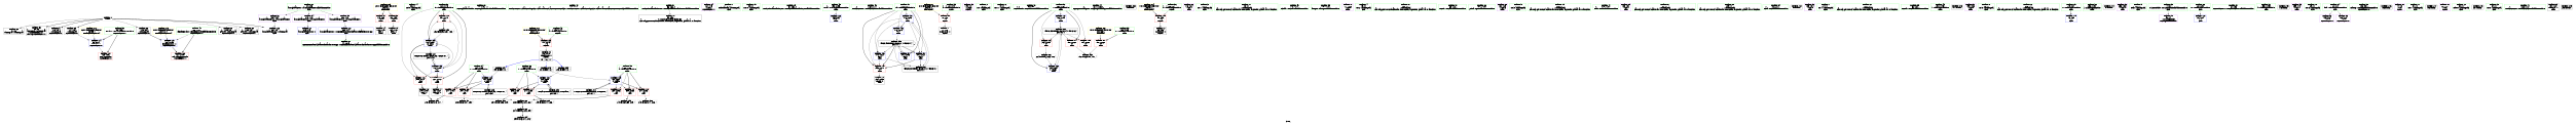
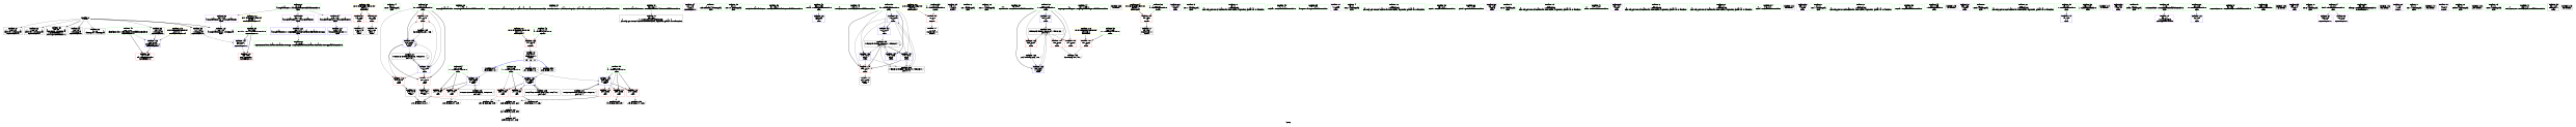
  digraph {
    label=SVFG
    node [color=green shape=record]
    edge [style=solid]
    n1 [color=grey label="{NodeID: 0\nNullPtr}"]
    n2 [color=black label="{NodeID: 62\n2\<--3\ndummyVal\<--dummyVal\n}"]
    n3 [color=black label="{NodeID: 63\n95\<--3\nagg.result\<--dummyVal\n_Z2nsB5cxx11v\n0th arg _Z2nsB5cxx11v }"]
    n4 [color=black label="{NodeID: 64\n116\<--3\n\<--dummyVal\n_Z2nsB5cxx11v\n}"]
    n5 [color=black label="{NodeID: 65\n117\<--3\n\<--dummyVal\n_Z2nsB5cxx11v\n}"]
    n6 [color=black label="{NodeID: 66\n119\<--3\n\<--dummyVal\n_Z2nsB5cxx11v\n}"]
    n7 [color=black label="{NodeID: 67\n125\<--3\nlpad.val\<--dummyVal\n_Z2nsB5cxx11v\n}"]
    n8 [color=black label="{NodeID: 68\n126\<--3\nlpad.val1\<--dummyVal\n_Z2nsB5cxx11v\n}"]
    n9 [color=blue label="{NodeID: 123\n281\<--3\nllvm.global_ctors_2\<--dummyVal\nGlob }" style=dotted]
    n10 [color=blue label="{NodeID: 124\n98\<--117\nexn.slot\<--\n_Z2nsB5cxx11v\n}"]
    n11 [color=blue label="{NodeID: 125\n100\<--119\nehselector.slot\<--\n_Z2nsB5cxx11v\n}"]
    n12 [color=red label="{NodeID: 101\n123\<--98\nexn\<--exn.slot\n_Z2nsB5cxx11v\n}"]
    n13 [color=red label="{NodeID: 102\n124\<--100\nsel\<--ehselector.slot\n_Z2nsB5cxx11v\n}"]
    n14 [color=red label="{NodeID: 97\n175\<--28\n\<--stdin\nmain\n}"]
    n15 [color=black label="{NodeID: 74\n178\<--175\ncall\<--\nmain\n}"]
    n16 [label="{NodeID: 14\n36\<--1\n.str.9\<--dummyObj\nGlob }"]
    n17 [color=grey label="{NodeID: 194\n225 = cmp(224, 226, )\n}"]
    n18 [color=red label="{NodeID: 111\n239\<--166\n\<--a\nmain\n}"]
    n19 [color=grey label="{NodeID: 195\n240 = cmp(239, 209, )\n}"]
    n20 [label="{NodeID: 28\n47\<--48\n__cxx_global_var_init\<--__cxx_global_var_init_field_insensitive\n}"]
    n21 [label="{NodeID: 42\n110\<--111\n_ZNSt7__cxx1112basic_stringIcSt11char_traitsIcESaIcEEC1EPKcRKS3_\<--_ZNSt7__cxx1112basic_stringIcSt11char_traitsIcESaIcEEC1EPKcRKS3__field_insensitive\n}"]
    n22 [label="{NodeID: 56\n168\<--169\nb\<--b_field_insensitive\nmain\n}"]
    n23 [color=red label="{NodeID: 113\n236\<--168\n\<--b\nmain\n}"]
    n24 [color=red label="{NodeID: 114\n244\<--168\n\<--b\nmain\n}"]
    n25 [color=blue label="{NodeID: 130\n168\<--203\nb\<--call6\nmain\n}"]
    n26 [color=grey label="{NodeID: 192\n237 = cmp(236, 209, )\n}"]
    n27 [color=grey label="{NodeID: 189\n245 = cmp(244, 226, )\n}"]
    n28 [color=black label="{NodeID: 205\nMR_24V_2 = PHI(MR_24V_3, MR_24V_1, )\npts\{169 \}\n}"]
    n29 [color=black label="{NodeID: 70\n55\<--56\n\<--_ZNSt8ios_base4InitD1Ev\nCan only get source location for instruction, argument, global var or function.}"]
    n30 [color=purple label="{NodeID: 84\n102\<--15\n\<--.str.2\n_Z2nsB5cxx11v\n}"]
    n31 [label="{NodeID: 1\n7\<--1\n__dso_handle\<--dummyObj\nGlob }"]
    n32 [color=red label="{NodeID: 98\n181\<--33\n\<--stdout\nmain\n}"]
    n33 [color=black label="{NodeID: 75\n184\<--181\ncall1\<--\nmain\n}"]
    n34 [label="{NodeID: 15\n38\<--1\n.str.10\<--dummyObj\nGlob }"]
    n35 [color=red label="{NodeID: 112\n247\<--166\n\<--a\nmain\n}"]
    n36 [color=grey label="{NodeID: 196\n248 = cmp(247, 226, )\n}"]
    n37 [label="{NodeID: 29\n51\<--52\n_ZNSt8ios_base4InitC1Ev\<--_ZNSt8ios_base4InitC1Ev_field_insensitive\n}"]
    n38 [color=blue label="{NodeID: 126\n152\<--20\nretval\<--\nmain\n}"]
    n39 [label="{NodeID: 43\n113\<--114\n_ZNSaIcED1Ev\<--_ZNSaIcED1Ev_field_insensitive\n}"]
    n40 [label="{NodeID: 57\n170\<--171\nok\<--ok_field_insensitive\nmain\n}"]
    n41 [color=red label="{NodeID: 115\n253\<--170\n\<--ok\nmain\n}"]
    n42 [color=blue label="{NodeID: 131\n170\<--206\nok\<--\nmain\n}"]
    n43 [color=blue label="{NodeID: 132\n170\<--212\nok\<--\nmain\n}"]
    n44 [color=blue label="{NodeID: 134\n170\<--206\nok\<--\nmain\n}"]
    n45 [color=blue label="{NodeID: 136\n170\<--212\nok\<--\nmain\n}"]
    n46 [color=blue label="{NodeID: 137\n170\<--212\nok\<--\nmain\n}"]
    n47 [color=black label="{NodeID: 78\n254\<--253\ntobool\<--\nmain\n}"]
    n48 [color=black label="{NodeID: 206\nMR_26V_2 = PHI(MR_26V_10, MR_26V_1, )\npts\{171 \}\n}"]
    n49 [color=black label="{NodeID: 199\nMR_26V_5 = PHI(MR_26V_7, MR_26V_4, )\npts\{171 \}\n}"]
    n50 [color=black label="{NodeID: 71\n71\<--78\n_Z2niv_ret\<--\n_Z2niv\n}"]
    n51 [color=purple label="{NodeID: 85\n145\<--17\n\<--.str.3\n_Z3nllv\n}"]
    n52 [label="{NodeID: 2\n8\<--1\n.str\<--dummyObj\nGlob }"]
    n53 [color=red label="{NodeID: 99\n78\<--72\n\<--a\n_Z2niv\n}"]
    n54 [label="{NodeID: 16\n40\<--1\n.str.11\<--dummyObj\nGlob }"]
    n55 [label="{NodeID: 30\n57\<--58\n__cxa_atexit\<--__cxa_atexit_field_insensitive\n}"]
    n56 [color=yellow label="{NodeID: 210\n10V_1 = ENCHI(MR_10V_0)\npts\{144 \}\nFun[_Z3nllv]}" style=double]
    n57 [color=red label="{NodeID: 103\n147\<--143\n\<--a\n_Z3nllv\n}"]
    n58 [color=black label="{NodeID: 73\n142\<--147\n_Z3nllv_ret\<--\n_Z3nllv\n|{<s0>15|<s1>16|<s2>17}}"]
    n59 [color=black label="{NodeID: 239\n203 = PHI(142, )\n}"]
    n60 [color=black label="{NodeID: 241\n199 = PHI(142, )\n}"]
    n61 [color=black label="{NodeID: 240\n201 = PHI(142, )\n}"]
    n62 [color=blue label="{NodeID: 127\n160\<--188\nt\<--\nmain\n}"]
    n63 [color=black label="{NodeID: 202\nMR_16V_3 = PHI(MR_16V_4, MR_16V_2, )\npts\{161 \}\n}"]
    n64 [color=blue label="{NodeID: 138\n160\<--264\nt\<--inc31\nmain\n}"]
    n65 [color=red label="{NodeID: 104\n190\<--160\n\<--t\nmain\n}"]
    n66 [color=red label="{NodeID: 105\n194\<--160\n\<--t\nmain\n}"]
    n67 [color=red label="{NodeID: 106\n263\<--160\n\<--t\nmain\n}"]
    n68 [color=grey label="{NodeID: 193\n192 = cmp(190, 191, )\n}"]
    n69 [color=grey label="{NodeID: 186\n264 = Binary(263, 188, )\n}"]
    n70 [label="{NodeID: 44\n134\<--135\n__gxx_personality_v0\<--__gxx_personality_v0_field_insensitive\n}"]
    n71 [label="{NodeID: 58\n172\<--173\ni8\<--i8_field_insensitive\nmain\n}"]
    n72 [color=red label="{NodeID: 116\n215\<--172\n\<--i8\nmain\n}"]
    n73 [color=red label="{NodeID: 117\n221\<--172\n\<--i8\nmain\n}"]
    n74 [color=red label="{NodeID: 118\n231\<--172\n\<--i8\nmain\n}"]
    n75 [color=blue label="{NodeID: 133\n172\<--188\ni8\<--\nmain\n}"]
    n76 [color=blue label="{NodeID: 135\n172\<--232\ni8\<--inc\nmain\n}"]
    n77 [color=black label="{NodeID: 76\n216\<--215\nconv\<--\nmain\n}"]
    n78 [color=black label="{NodeID: 77\n222\<--221\nconv12\<--\nmain\n}"]
    n79 [color=grey label="{NodeID: 185\n232 = Binary(231, 188, )\n}"]
    n80 [color=black label="{NodeID: 207\nMR_28V_2 = PHI(MR_28V_6, MR_28V_1, )\npts\{173 \}\n}"]
    n81 [color=grey label="{NodeID: 190\n218 = cmp(216, 217, )\n}"]
    n82 [color=grey label="{NodeID: 187\n223 = Binary(220, 222, )\n}"]
    n83 [color=black label="{NodeID: 238\n75 = PHI()\n}"]
    n84 [color=black label="{NodeID: 72\n85\<--90\n_Z2nfv_ret\<--\n_Z2nfv\n}"]
    n85 [color=purple label="{NodeID: 86\n176\<--24\n\<--.str.4\nmain\n}"]
    n86 [label="{NodeID: 3\n10\<--1\n.str.1\<--dummyObj\nGlob }"]
    n87 [color=red label="{NodeID: 100\n90\<--86\n\<--a\n_Z2nfv\n}"]
    n88 [label="{NodeID: 17\n43\<--1\n\<--dummyObj\nCan only get source location for instruction, argument, global var or function.}"]
    n89 [label="{NodeID: 31\n56\<--62\n_ZNSt8ios_base4InitD1Ev\<--_ZNSt8ios_base4InitD1Ev_field_insensitive\n}"]
    n90 [color=yellow label="{NodeID: 211\n2V_1 = ENCHI(MR_2V_0)\npts\{73 \}\nFun[_Z2niv]}" style=double]
    n91 [color=blue label="{NodeID: 128\n164\<--199\nn\<--call4\nmain\n}"]
    n92 [color=red label="{NodeID: 108\n207\<--164\n\<--n\nmain\n}"]
    n93 [color=red label="{NodeID: 109\n217\<--164\n\<--n\nmain\n}"]
    n94 [color=black label="{NodeID: 203\nMR_20V_2 = PHI(MR_20V_3, MR_20V_1, )\npts\{165 \}\n}"]
    n95 [color=grey label="{NodeID: 191\n208 = cmp(207, 209, )\n}"]
    n96 [label="{NodeID: 45\n140\<--141\n_Z3nllv\<--_Z3nllv_field_insensitive\n}"]
    n97 [label="{NodeID: 59\n179\<--180\nfreopen\<--freopen_field_insensitive\n}"]
    n98 [color=blue label="{NodeID: 129\n166\<--201\na\<--call5\nmain\n}"]
    n99 [color=red label="{NodeID: 110\n220\<--166\n\<--a\nmain\n}"]
    n100 [color=black label="{NodeID: 204\nMR_22V_2 = PHI(MR_22V_3, MR_22V_1, )\npts\{167 \}\n}"]
    n101 [color=purple label="{NodeID: 87\n177\<--26\n\<--.str.5\nmain\n}"]
    n102 [label="{NodeID: 4\n15\<--1\n.str.2\<--dummyObj\nGlob }"]
    n103 [label="{NodeID: 18\n188\<--1\n\<--dummyObj\nCan only get source location for instruction, argument, global var or function.}"]
    n104 [label="{NodeID: 32\n69\<--70\n_Z2niv\<--_Z2niv_field_insensitive\n}"]
    n105 [color=yellow label="{NodeID: 212\n6V_1 = ENCHI(MR_6V_0)\npts\{99 \}\nFun[_Z2nsB5cxx11v]}" style=double]
    n106 [color=grey label="{NodeID: 188\n224 = Binary(223, 209, )\n}"]
    n107 [label="{NodeID: 46\n143\<--144\na\<--a_field_insensitive\n_Z3nllv\n}"]
    n108 [label="{NodeID: 60\n197\<--198\nprintf\<--printf_field_insensitive\n}"]
    n109 [color=purple label="{NodeID: 88\n182\<--29\n\<--.str.6\nmain\n}"]
    n110 [label="{NodeID: 5\n17\<--1\n.str.3\<--dummyObj\nGlob }"]
    n111 [label="{NodeID: 19\n206\<--1\n\<--dummyObj\nCan only get source location for instruction, argument, global var or function.}"]
    n112 [label="{NodeID: 33\n72\<--73\na\<--a_field_insensitive\n_Z2niv\n}"]
    n113 [color=yellow label="{NodeID: 213\n8V_1 = ENCHI(MR_8V_0)\npts\{101 \}\nFun[_Z2nsB5cxx11v]}" style=double]
    n114 [label="{NodeID: 47\n149\<--150\nmain\<--main_field_insensitive\n}"]
    n115 [label="{NodeID: 61\n44\<--275\n_GLOBAL__sub_I_SkidanovAlexander_0_0.cpp\<--_GLOBAL__sub_I_SkidanovAlexander_0_0.cpp_field_insensitive\n}"]
    n116 [color=blue label="{NodeID: 122\n280\<--44\nllvm.global_ctors_1\<--_GLOBAL__sub_I_SkidanovAlexander_0_0.cpp\nGlob }"]
    n117 [color=purple label="{NodeID: 89\n183\<--31\n\<--.str.7\nmain\n}"]
    n118 [label="{NodeID: 6\n20\<--1\n\<--dummyObj\nCan only get source location for instruction, argument, global var or function.}"]
    n119 [label="{NodeID: 20\n209\<--1\n\<--dummyObj\nCan only get source location for instruction, argument, global var or function.}"]
    n120 [label="{NodeID: 34\n76\<--77\nscanf\<--scanf_field_insensitive\n}"]
    n121 [color=yellow label="{NodeID: 214\n4V_1 = ENCHI(MR_4V_0)\npts\{87 \}\nFun[_Z2nfv]}" style=double]
    n122 [label="{NodeID: 48\n152\<--153\nretval\<--retval_field_insensitive\nmain\n}"]
    n123 [color=black label="{NodeID: 242\n89 = PHI()\n}"]
    n124 [color=purple label="{NodeID: 90\n185\<--34\n\<--.str.8\nmain\n}"]
    n125 [label="{NodeID: 7\n24\<--1\n.str.4\<--dummyObj\nGlob }"]
    n126 [label="{NodeID: 21\n212\<--1\n\<--dummyObj\nCan only get source location for instruction, argument, global var or function.}"]
    n127 [label="{NodeID: 35\n83\<--84\n_Z2nfv\<--_Z2nfv_field_insensitive\n}"]
    n128 [color=yellow label="{NodeID: 215\n12V_1 = ENCHI(MR_12V_0)\npts\{1 \}\nFun[main]}" style=double]
    n129 [label="{NodeID: 49\n154\<--155\ni\<--i_field_insensitive\nmain\n}"]
    n130 [color=black label="{NodeID: 243\n104 = PHI()\n}"]
    n131 [color=purple label="{NodeID: 91\n195\<--36\n\<--.str.9\nmain\n}"]
    n132 [label="{NodeID: 8\n26\<--1\n.str.5\<--dummyObj\nGlob }"]
    n133 [label="{NodeID: 22\n226\<--1\n\<--dummyObj\nCan only get source location for instruction, argument, global var or function.}"]
    n134 [color=blue label="{NodeID: 119\n19\<--20\nn\<--\nGlob }"]
    n135 [label="{NodeID: 36\n86\<--87\na\<--a_field_insensitive\n_Z2nfv\n}"]
    n136 [label="{NodeID: 50\n156\<--157\nj\<--j_field_insensitive\nmain\n}"]
    n137 [color=black label="{NodeID: 244\n54 = PHI()\n}"]
    n138 [color=purple label="{NodeID: 92\n256\<--38\n\<--.str.10\nmain\n}"]
    n139 [label="{NodeID: 9\n28\<--1\nstdin\<--dummyObj\nGlob }"]
    n140 [label="{NodeID: 23\n4\<--6\n_ZStL8__ioinit\<--_ZStL8__ioinit_field_insensitive\nGlob }"]
    n141 [color=purple label="{NodeID: 79\n53\<--4\n\<--_ZStL8__ioinit\n__cxx_global_var_init\n}"]
    n142 [color=blue label="{NodeID: 120\n22\<--20\nm\<--\nGlob }"]
    n143 [label="{NodeID: 37\n92\<--93\n_Z2nsB5cxx11v\<--_Z2nsB5cxx11v_field_insensitive\n}"]
    n144 [label="{NodeID: 51\n158\<--159\nk\<--k_field_insensitive\nmain\n}"]
    n145 [color=black label="{NodeID: 245\n146 = PHI()\n}"]
    n146 [color=purple label="{NodeID: 93\n259\<--40\n\<--.str.11\nmain\n}"]
    n147 [label="{NodeID: 10\n29\<--1\n.str.6\<--dummyObj\nGlob }"]
    n148 [color=red label="{NodeID: 107\n191\<--162\n\<--tt\nmain\n}"]
    n149 [label="{NodeID: 24\n12\<--14\nsbuf\<--sbuf_field_insensitive\nGlob }"]
    n150 [color=purple label="{NodeID: 82\n103\<--12\n\<--sbuf\n_Z2nsB5cxx11v\n}"]
    n151 [color=purple label="{NodeID: 83\n108\<--12\n\<--sbuf\n_Z2nsB5cxx11v\n}"]
    n152 [color=blue label="{NodeID: 121\n279\<--43\nllvm.global_ctors_0\<--\nGlob }"]
    n153 [label="{NodeID: 38\n96\<--97\nref.tmp\<--ref.tmp_field_insensitive\n_Z2nsB5cxx11v\n}"]
    n154 [color=yellow label="{NodeID: 218\n18V_1 = ENCHI(MR_18V_0)\npts\{163 \}\nFun[main]}" style=double]
    n155 [label="{NodeID: 52\n160\<--161\nt\<--t_field_insensitive\nmain\n}"]
    n156 [color=black label="{NodeID: 246\n186 = PHI()\n}"]
    n157 [color=purple label="{NodeID: 80\n74\<--8\n\<--.str\n_Z2niv\n}"]
    n158 [color=purple label="{NodeID: 94\n279\<--42\nllvm.global_ctors_0\<--llvm.global_ctors\nGlob }"]
    n159 [label="{NodeID: 11\n31\<--1\n.str.7\<--dummyObj\nGlob }"]
    n160 [label="{NodeID: 25\n19\<--21\nn\<--n_field_insensitive\nGlob }"]
    n161 [label="{NodeID: 39\n98\<--99\nexn.slot\<--exn.slot_field_insensitive\n_Z2nsB5cxx11v\n}"]
    n162 [label="{NodeID: 53\n162\<--163\ntt\<--tt_field_insensitive\nmain\n}"]
    n163 [color=black label="{NodeID: 247\n196 = PHI()\n}"]
    n164 [color=purple label="{NodeID: 81\n88\<--10\n\<--.str.1\n_Z2nfv\n}"]
    n165 [color=purple label="{NodeID: 95\n280\<--42\nllvm.global_ctors_1\<--llvm.global_ctors\nGlob }"]
    n166 [label="{NodeID: 12\n33\<--1\nstdout\<--dummyObj\nGlob }"]
    n167 [label="{NodeID: 26\n22\<--23\nm\<--m_field_insensitive\nGlob }"]
    n168 [label="{NodeID: 40\n100\<--101\nehselector.slot\<--ehselector.slot_field_insensitive\n_Z2nsB5cxx11v\n}"]
    n169 [label="{NodeID: 54\n164\<--165\nn\<--n_field_insensitive\nmain\n}"]
    n170 [color=black label="{NodeID: 248\n257 = PHI()\n}"]
    n171 [color=purple label="{NodeID: 96\n281\<--42\nllvm.global_ctors_2\<--llvm.global_ctors\nGlob }"]
    n172 [label="{NodeID: 13\n34\<--1\n.str.8\<--dummyObj\nGlob }"]
    n173 [label="{NodeID: 27\n42\<--46\nllvm.global_ctors\<--llvm.global_ctors_field_insensitive\nGlob }"]
    n174 [label="{NodeID: 41\n106\<--107\n_ZNSaIcEC1Ev\<--_ZNSaIcEC1Ev_field_insensitive\n}"]
    n175 [label="{NodeID: 55\n166\<--167\na\<--a_field_insensitive\nmain\n}"]
    n176 [color=black label="{NodeID: 69\n151\<--20\nmain_ret\<--\nmain\n}"]
    n177 [color=black label="{NodeID: 249\n260 = PHI()\n}"]
    n1 -> n2
    n1 -> n3 [style=bold]
    n1 -> n4 [style=bold]
    n1 -> n5 [style=bold]
    n1 -> n6
    n1 -> n7
    n1 -> n8
    n1 -> n9 [style=bold]
    n5 -> n10
    n6 -> n11 [style=bold]
    n10 -> n12
    n11 -> n13 [style=bold]
    n14 -> n15
    n18 -> n19 [style=bold]
    n22 -> n23
    n22 -> n24 [style=bold]
    n22 -> n25
    n23 -> n26
    n24 -> n27 [style=bold]
    n25 -> n23 [style=bold]
    n25 -> n24 [style=bold]
    n25 -> n28 [style=bold]
    n28 -> n25 [style=bold]
    n32 -> n33
    n35 -> n36
    n40 -> n41 [style=bold]
    n40 -> n42
    n40 -> n43
    n40 -> n44 [style=bold]
    n40 -> n45
    n40 -> n46
    n41 -> n47
    n42 -> n41
    n42 -> n43 [style=bold]
    n42 -> n45
    n42 -> n46
    n42 -> n48
    n43 -> n49
    n44 -> n49
    n45 -> n41
    n45 -> n48
    n46 -> n41 [style=bold]
    n46 -> n48 [style=bold]
    n48 -> n42
    n49 -> n41 [style=bold]
    n49 -> n44
    n49 -> n45
    n49 -> n46 [style=bold]
    n49 -> n48
    n49 -> n49
    n53 -> n50
    n56 -> n57 [style=bold]
    n57 -> n58
    n58 -> n59 [color=blue style=bold tailport=s2]
    n58 -> n60 [color=blue style=bold tailport=s0]
    n58 -> n61 [color=blue tailport=s1]
    n59 -> n25
    n60 -> n91
    n61 -> n98
    n62 -> n63 [style=bold]
    n63 -> n64
    n63 -> n65
    n63 -> n66
    n63 -> n67
    n64 -> n63
    n65 -> n68
    n67 -> n69
    n69 -> n64
    n71 -> n72
    n71 -> n73 [style=bold]
    n71 -> n74 [style=bold]
    n71 -> n75
    n71 -> n76 [style=bold]
    n72 -> n77 [style=bold]
    n73 -> n78 [style=bold]
    n74 -> n79 [style=bold]
    n75 -> n72
    n75 -> n73 [style=bold]
    n75 -> n74
    n75 -> n76
    n75 -> n80
    n76 -> n72
    n76 -> n73 [style=bold]
    n76 -> n74
    n76 -> n76 [style=bold]
    n76 -> n80
    n77 -> n81 [style=bold]
    n78 -> n82
    n79 -> n76
    n80 -> n75 [style=bold]
    n80 -> n80
    n82 -> n106 [style=bold]
    n87 -> n84 [style=bold]
    n89 -> n29
    n90 -> n53
    n91 -> n92 [style=bold]
    n91 -> n93 [style=bold]
    n91 -> n94
    n92 -> n95
    n93 -> n81 [style=bold]
    n94 -> n91
    n98 -> n18
    n98 -> n35 [style=bold]
    n98 -> n99
    n98 -> n100
    n99 -> n82 [style=bold]
    n100 -> n98 [style=bold]
-   n105 -> n10
+   n105 -> n161
    n106 -> n17 [style=bold]
    n107 -> n57
    n112 -> n53
    n113 -> n11
    n116 -> n115
    n121 -> n87 [style=bold]
    n122 -> n38
    n128 -> n14 [style=bold]
    n128 -> n32
    n135 -> n87
    n140 -> n141
    n148 -> n68
    n149 -> n150
    n149 -> n151
    n154 -> n148 [style=bold]
    n155 -> n62
    n155 -> n64 [style=bold]
    n155 -> n65 [style=bold]
    n155 -> n66
    n155 -> n67
    n158 -> n152
    n160 -> n134 [style=bold]
    n161 -> n10 [style=bold]
    n161 -> n12 [style=bold]
    n162 -> n148 [style=bold]
    n165 -> n116
    n167 -> n142
    n168 -> n11
    n168 -> n13 [style=bold]
    n169 -> n91
    n169 -> n92 [style=bold]
    n169 -> n93 [style=bold]
    n171 -> n9
    n173 -> n158
    n173 -> n165
    n173 -> n171
    n175 -> n18 [style=bold]
    n175 -> n35 [style=bold]
    n175 -> n98 [style=bold]
    n175 -> n99
  }
